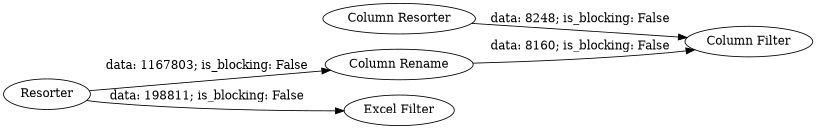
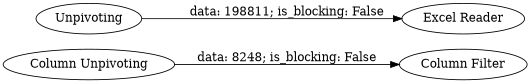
  digraph {
    rankdir=LR
    n1 [label="Column Filter"]
-   n2 [label="Column Resorter"]
-   n3 [label=Resorter]
-   n4 [label="Column Rename"]
-   n5 [label="Excel Filter"]
+   n2 [label="Column Unpivoting"]
+   n3 [label=Unpivoting]
+   n5 [label="Excel Reader"]
    n2 -> n1 [label="data: 8248; is_blocking: False"]
-   n3 -> n4 [label="data: 1167803; is_blocking: False"]
    n3 -> n5 [label="data: 198811; is_blocking: False"]
-   n4 -> n1 [label="data: 8160; is_blocking: False"]
  }
